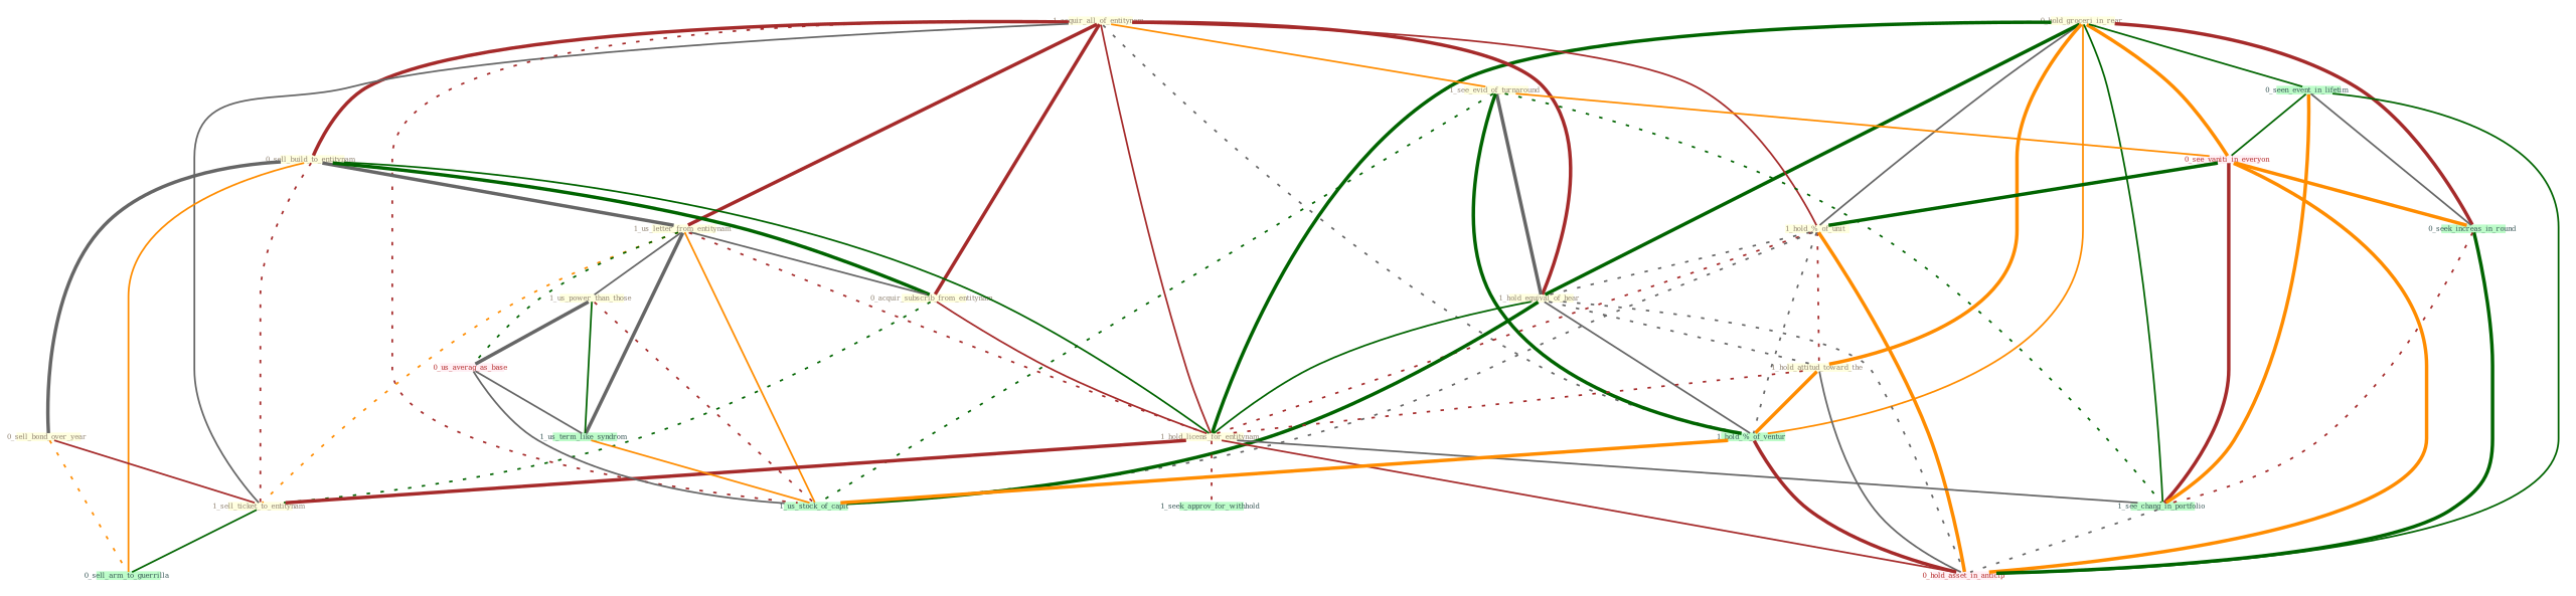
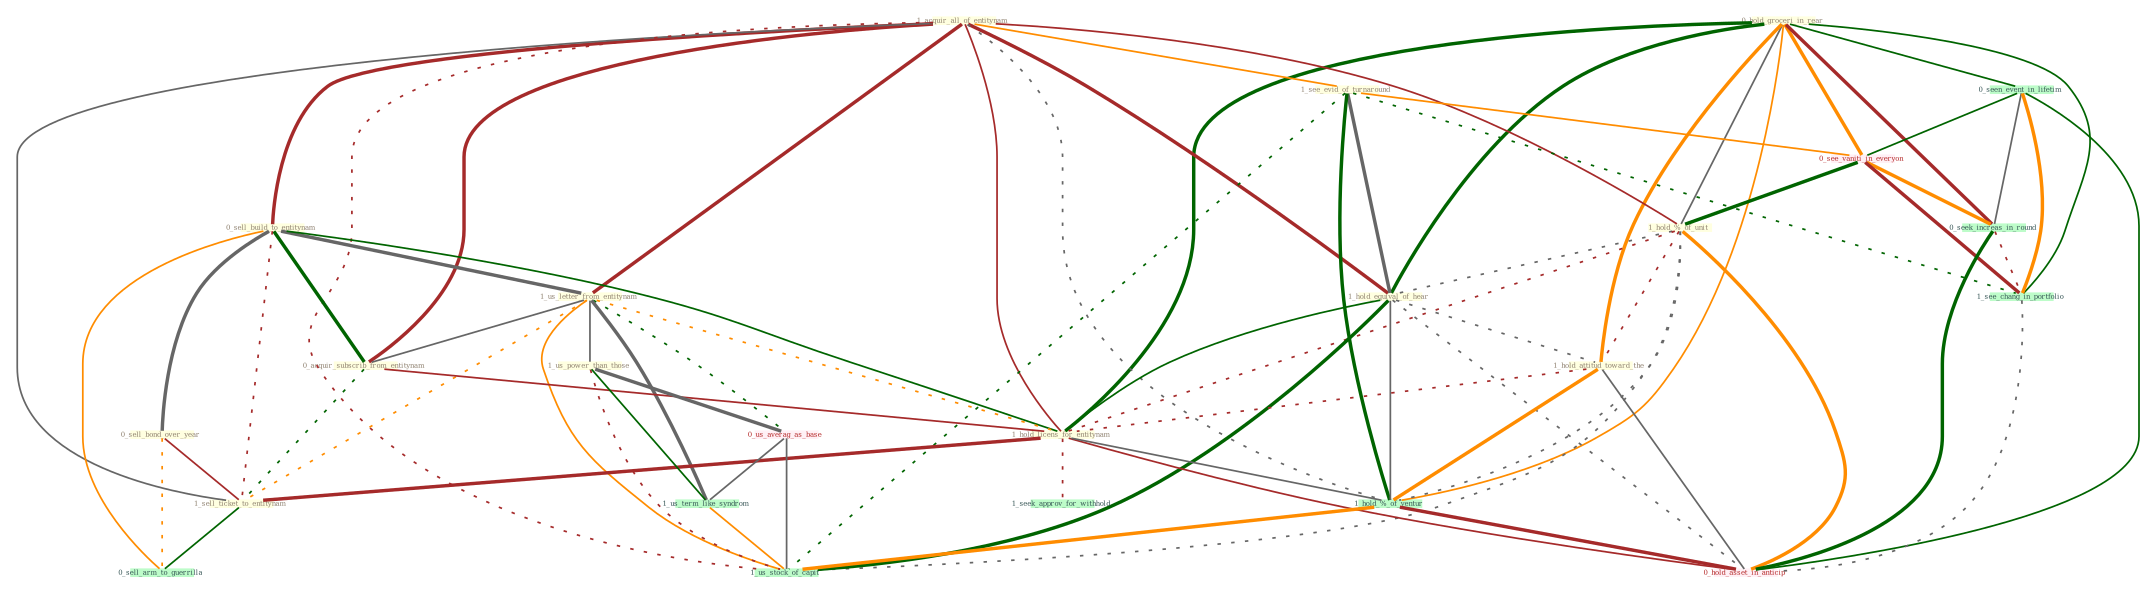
  graph {
    node [color="#ffffe0" fixedsize=true fontcolor="#8b7d6b" fontsize=4 shape=polygon style=filled]
    edge [color=gray40 style=solid w=1]
    "0_hold_groceri_in_rear " [height=.06 width=.5]
    "1_acquir_all_of_entitynam " [height=.06 width=.5]
    "1_see_evid_of_turnaround " [height=.06 width=.5]
    "1_hold_%_of_unit " [height=.06 width=.5]
    "1_hold_equival_of_hear " [height=.06 width=.5]
    "0_sell_build_to_entitynam " [height=.06 width=.5]
    "1_hold_attitud_toward_the " [height=.06 width=.5]
    "1_us_letter_from_entitynam " [height=.06 width=.5]
    "0_acquir_subscrib_from_entitynam " [height=.06 width=.5]
    "0_sell_bond_over_year " [height=.06 width=.5]
    "1_hold_licens_for_entitynam " [height=.06 width=.5]
    "1_sell_ticket_to_entitynam " [height=.06 width=.5]
    "1_us_power_than_those " [height=.06 width=.5]
    "0_us_averag_as_base " [color="#fff0f5" fontcolor="#b22222" height=.06 width=.5]
    "0_see_vaniti_in_everyon " [color="#fff0f5" fontcolor="#b22222" height=.06 width=.5]
    "0_hold_asset_in_anticip " [color="#fff0f5" fontcolor="#b22222" height=.06 width=.5]
    "0_seen_event_in_lifetim " [color="#BDFCC9" fontcolor="#2f4f4f" height=.06 width=.5]
    "1_hold_%_of_ventur " [color="#BDFCC9" fontcolor="#2f4f4f" height=.06 width=.5]
    "0_seek_increas_in_round " [color="#BDFCC9" fontcolor="#2f4f4f" height=.06 width=.5]
    "1_see_chang_in_portfolio " [color="#BDFCC9" fontcolor="#2f4f4f" height=.06 width=.5]
    "1_us_stock_of_capit " [color="#BDFCC9" fontcolor="#2f4f4f" height=.06 width=.5]
    "0_sell_arm_to_guerrilla " [color="#BDFCC9" fontcolor="#2f4f4f" height=.06 width=.5]
    "1_us_term_like_syndrom " [color="#BDFCC9" fontcolor="#2f4f4f" height=.06 width=.5]
    "1_seek_approv_for_withhold " [color="#BDFCC9" fontcolor="#2f4f4f" height=.06 width=.5]
    subgraph sub_1 {
      "0_hold_groceri_in_rear "
      "1_acquir_all_of_entitynam "
      "1_see_evid_of_turnaround "
      "1_hold_%_of_unit "
      "1_hold_equival_of_hear "
      "0_sell_build_to_entitynam "
      "1_hold_attitud_toward_the "
      "1_us_letter_from_entitynam "
      "0_acquir_subscrib_from_entitynam "
      "0_sell_bond_over_year "
      "1_hold_licens_for_entitynam "
      "1_sell_ticket_to_entitynam "
      "1_us_power_than_those "
    }
    subgraph sub_2 {
      "0_us_averag_as_base "
      "0_see_vaniti_in_everyon "
      "0_hold_asset_in_anticip "
    }
    "0_hold_groceri_in_rear " -- "1_hold_%_of_unit "
    "0_hold_groceri_in_rear " -- "1_hold_equival_of_hear " [color=darkgreen style=bold]
    "0_hold_groceri_in_rear " -- "1_hold_attitud_toward_the " [color=darkorange style=bold]
    "0_hold_groceri_in_rear " -- "1_hold_licens_for_entitynam " [color=darkgreen style=bold]
    "0_hold_groceri_in_rear " -- "0_see_vaniti_in_everyon " [color=darkorange style=bold]
    "0_hold_groceri_in_rear " -- "0_seen_event_in_lifetim " [color=darkgreen]
    "0_hold_groceri_in_rear " -- "1_hold_%_of_ventur " [color=darkorange]
    "0_hold_groceri_in_rear " -- "0_seek_increas_in_round " [color=brown style=bold]
    "0_hold_groceri_in_rear " -- "1_see_chang_in_portfolio " [color=darkgreen]
    "1_acquir_all_of_entitynam " -- "1_see_evid_of_turnaround " [color=darkorange]
    "1_acquir_all_of_entitynam " -- "1_hold_%_of_unit " [color=brown]
    "1_acquir_all_of_entitynam " -- "1_hold_equival_of_hear " [color=brown style=bold]
    "1_acquir_all_of_entitynam " -- "0_sell_build_to_entitynam " [color=brown style=bold]
    "1_acquir_all_of_entitynam " -- "1_us_letter_from_entitynam " [color=brown style=bold]
    "1_acquir_all_of_entitynam " -- "0_acquir_subscrib_from_entitynam " [color=brown style=bold w=2]
    "1_acquir_all_of_entitynam " -- "1_hold_licens_for_entitynam " [color=brown]
    "1_acquir_all_of_entitynam " -- "1_sell_ticket_to_entitynam "
    "1_acquir_all_of_entitynam " -- "1_hold_%_of_ventur " [style=dotted]
    "1_acquir_all_of_entitynam " -- "1_us_stock_of_capit " [color=brown style=dotted]
    "1_see_evid_of_turnaround " -- "1_hold_equival_of_hear " [style=bold]
    "1_see_evid_of_turnaround " -- "0_see_vaniti_in_everyon " [color=darkorange]
    "1_see_evid_of_turnaround " -- "1_hold_%_of_ventur " [color=darkgreen style=bold]
    "1_see_evid_of_turnaround " -- "1_see_chang_in_portfolio " [color=darkgreen style=dotted]
    "1_see_evid_of_turnaround " -- "1_us_stock_of_capit " [color=darkgreen style=dotted]
    "1_hold_%_of_unit " -- "1_hold_equival_of_hear " [style=dotted w=2]
    "1_hold_%_of_unit " -- "1_hold_attitud_toward_the " [color=brown style=dotted]
    "1_hold_%_of_unit " -- "1_hold_licens_for_entitynam " [color=brown style=dotted]
    "1_hold_%_of_unit " -- "0_hold_asset_in_anticip " [color=darkorange style=bold]
    "1_hold_%_of_unit " -- "1_hold_%_of_ventur " [style=dotted w=3]
    "1_hold_%_of_unit " -- "1_us_stock_of_capit " [style=dotted]
    "1_hold_equival_of_hear " -- "1_hold_attitud_toward_the " [style=dotted]
    "1_hold_equival_of_hear " -- "1_hold_licens_for_entitynam " [color=darkgreen]
    "1_hold_equival_of_hear " -- "0_hold_asset_in_anticip " [style=dotted]
    "1_hold_equival_of_hear " -- "1_hold_%_of_ventur " [w=2]
    "1_hold_equival_of_hear " -- "1_us_stock_of_capit " [color=darkgreen style=bold]
    "0_sell_build_to_entitynam " -- "1_us_letter_from_entitynam " [style=bold]
    "0_sell_build_to_entitynam " -- "0_acquir_subscrib_from_entitynam " [color=darkgreen style=bold]
    "0_sell_build_to_entitynam " -- "0_sell_bond_over_year " [style=bold]
    "0_sell_build_to_entitynam " -- "1_hold_licens_for_entitynam " [color=darkgreen]
    "0_sell_build_to_entitynam " -- "1_sell_ticket_to_entitynam " [color=brown style=dotted w=3]
    "0_sell_build_to_entitynam " -- "0_sell_arm_to_guerrilla " [color=darkorange w=2]
    "1_hold_attitud_toward_the " -- "1_hold_licens_for_entitynam " [color=brown style=dotted]
    "1_hold_attitud_toward_the " -- "0_hold_asset_in_anticip "
    "1_hold_attitud_toward_the " -- "1_hold_%_of_ventur " [color=darkorange style=bold]
    "1_us_letter_from_entitynam " -- "0_acquir_subscrib_from_entitynam " [w=2]
-   "1_us_letter_from_entitynam " -- "1_hold_licens_for_entitynam " [color=brown style=dotted]
+   "1_us_letter_from_entitynam " -- "1_hold_licens_for_entitynam " [color=darkorange style=dotted]
    "1_us_letter_from_entitynam " -- "1_sell_ticket_to_entitynam " [color=darkorange style=dotted]
    "1_us_letter_from_entitynam " -- "1_us_power_than_those "
    "1_us_letter_from_entitynam " -- "0_us_averag_as_base " [color=darkgreen style=dotted]
    "1_us_letter_from_entitynam " -- "1_us_stock_of_capit " [color=darkorange]
    "1_us_letter_from_entitynam " -- "1_us_term_like_syndrom " [style=bold]
    "0_acquir_subscrib_from_entitynam " -- "1_hold_licens_for_entitynam " [color=brown]
    "0_acquir_subscrib_from_entitynam " -- "1_sell_ticket_to_entitynam " [color=darkgreen style=dotted]
    "0_sell_bond_over_year " -- "1_sell_ticket_to_entitynam " [color=brown]
    "0_sell_bond_over_year " -- "0_sell_arm_to_guerrilla " [color=darkorange style=dotted]
    "1_hold_licens_for_entitynam " -- "1_sell_ticket_to_entitynam " [color=brown style=bold]
    "1_hold_licens_for_entitynam " -- "0_hold_asset_in_anticip " [color=brown]
-   "1_hold_licens_for_entitynam " -- "1_see_chang_in_portfolio "
+   "1_hold_licens_for_entitynam " -- "1_hold_%_of_ventur "
    "1_hold_licens_for_entitynam " -- "1_seek_approv_for_withhold " [color=brown style=dotted]
    "1_sell_ticket_to_entitynam " -- "0_sell_arm_to_guerrilla " [color=darkgreen w=2]
    "1_us_power_than_those " -- "0_us_averag_as_base " [style=bold]
    "1_us_power_than_those " -- "1_us_stock_of_capit " [color=brown style=dotted]
    "1_us_power_than_those " -- "1_us_term_like_syndrom " [color=darkgreen]
    "0_us_averag_as_base " -- "1_us_stock_of_capit "
    "0_us_averag_as_base " -- "1_us_term_like_syndrom "
    "0_see_vaniti_in_everyon " -- "1_hold_%_of_unit " [color=darkgreen style=bold]
-   "0_see_vaniti_in_everyon " -- "0_hold_asset_in_anticip " [color=darkorange style=bold]
    "0_see_vaniti_in_everyon " -- "0_seek_increas_in_round " [color=darkorange style=bold]
    "0_see_vaniti_in_everyon " -- "1_see_chang_in_portfolio " [color=brown style=bold w=2]
    "0_seen_event_in_lifetim " -- "0_see_vaniti_in_everyon " [color=darkgreen]
    "0_seen_event_in_lifetim " -- "0_hold_asset_in_anticip " [color=darkgreen]
    "0_seen_event_in_lifetim " -- "0_seek_increas_in_round "
    "0_seen_event_in_lifetim " -- "1_see_chang_in_portfolio " [color=darkorange style=bold]
    "1_hold_%_of_ventur " -- "0_hold_asset_in_anticip " [color=brown style=bold]
    "1_hold_%_of_ventur " -- "1_us_stock_of_capit " [color=darkorange style=bold]
    "0_seek_increas_in_round " -- "0_hold_asset_in_anticip " [color=darkgreen style=bold]
    "0_seek_increas_in_round " -- "1_see_chang_in_portfolio " [color=brown style=dotted]
    "1_see_chang_in_portfolio " -- "0_hold_asset_in_anticip " [style=dotted]
    "1_us_term_like_syndrom " -- "1_us_stock_of_capit " [color=darkorange]
  }
